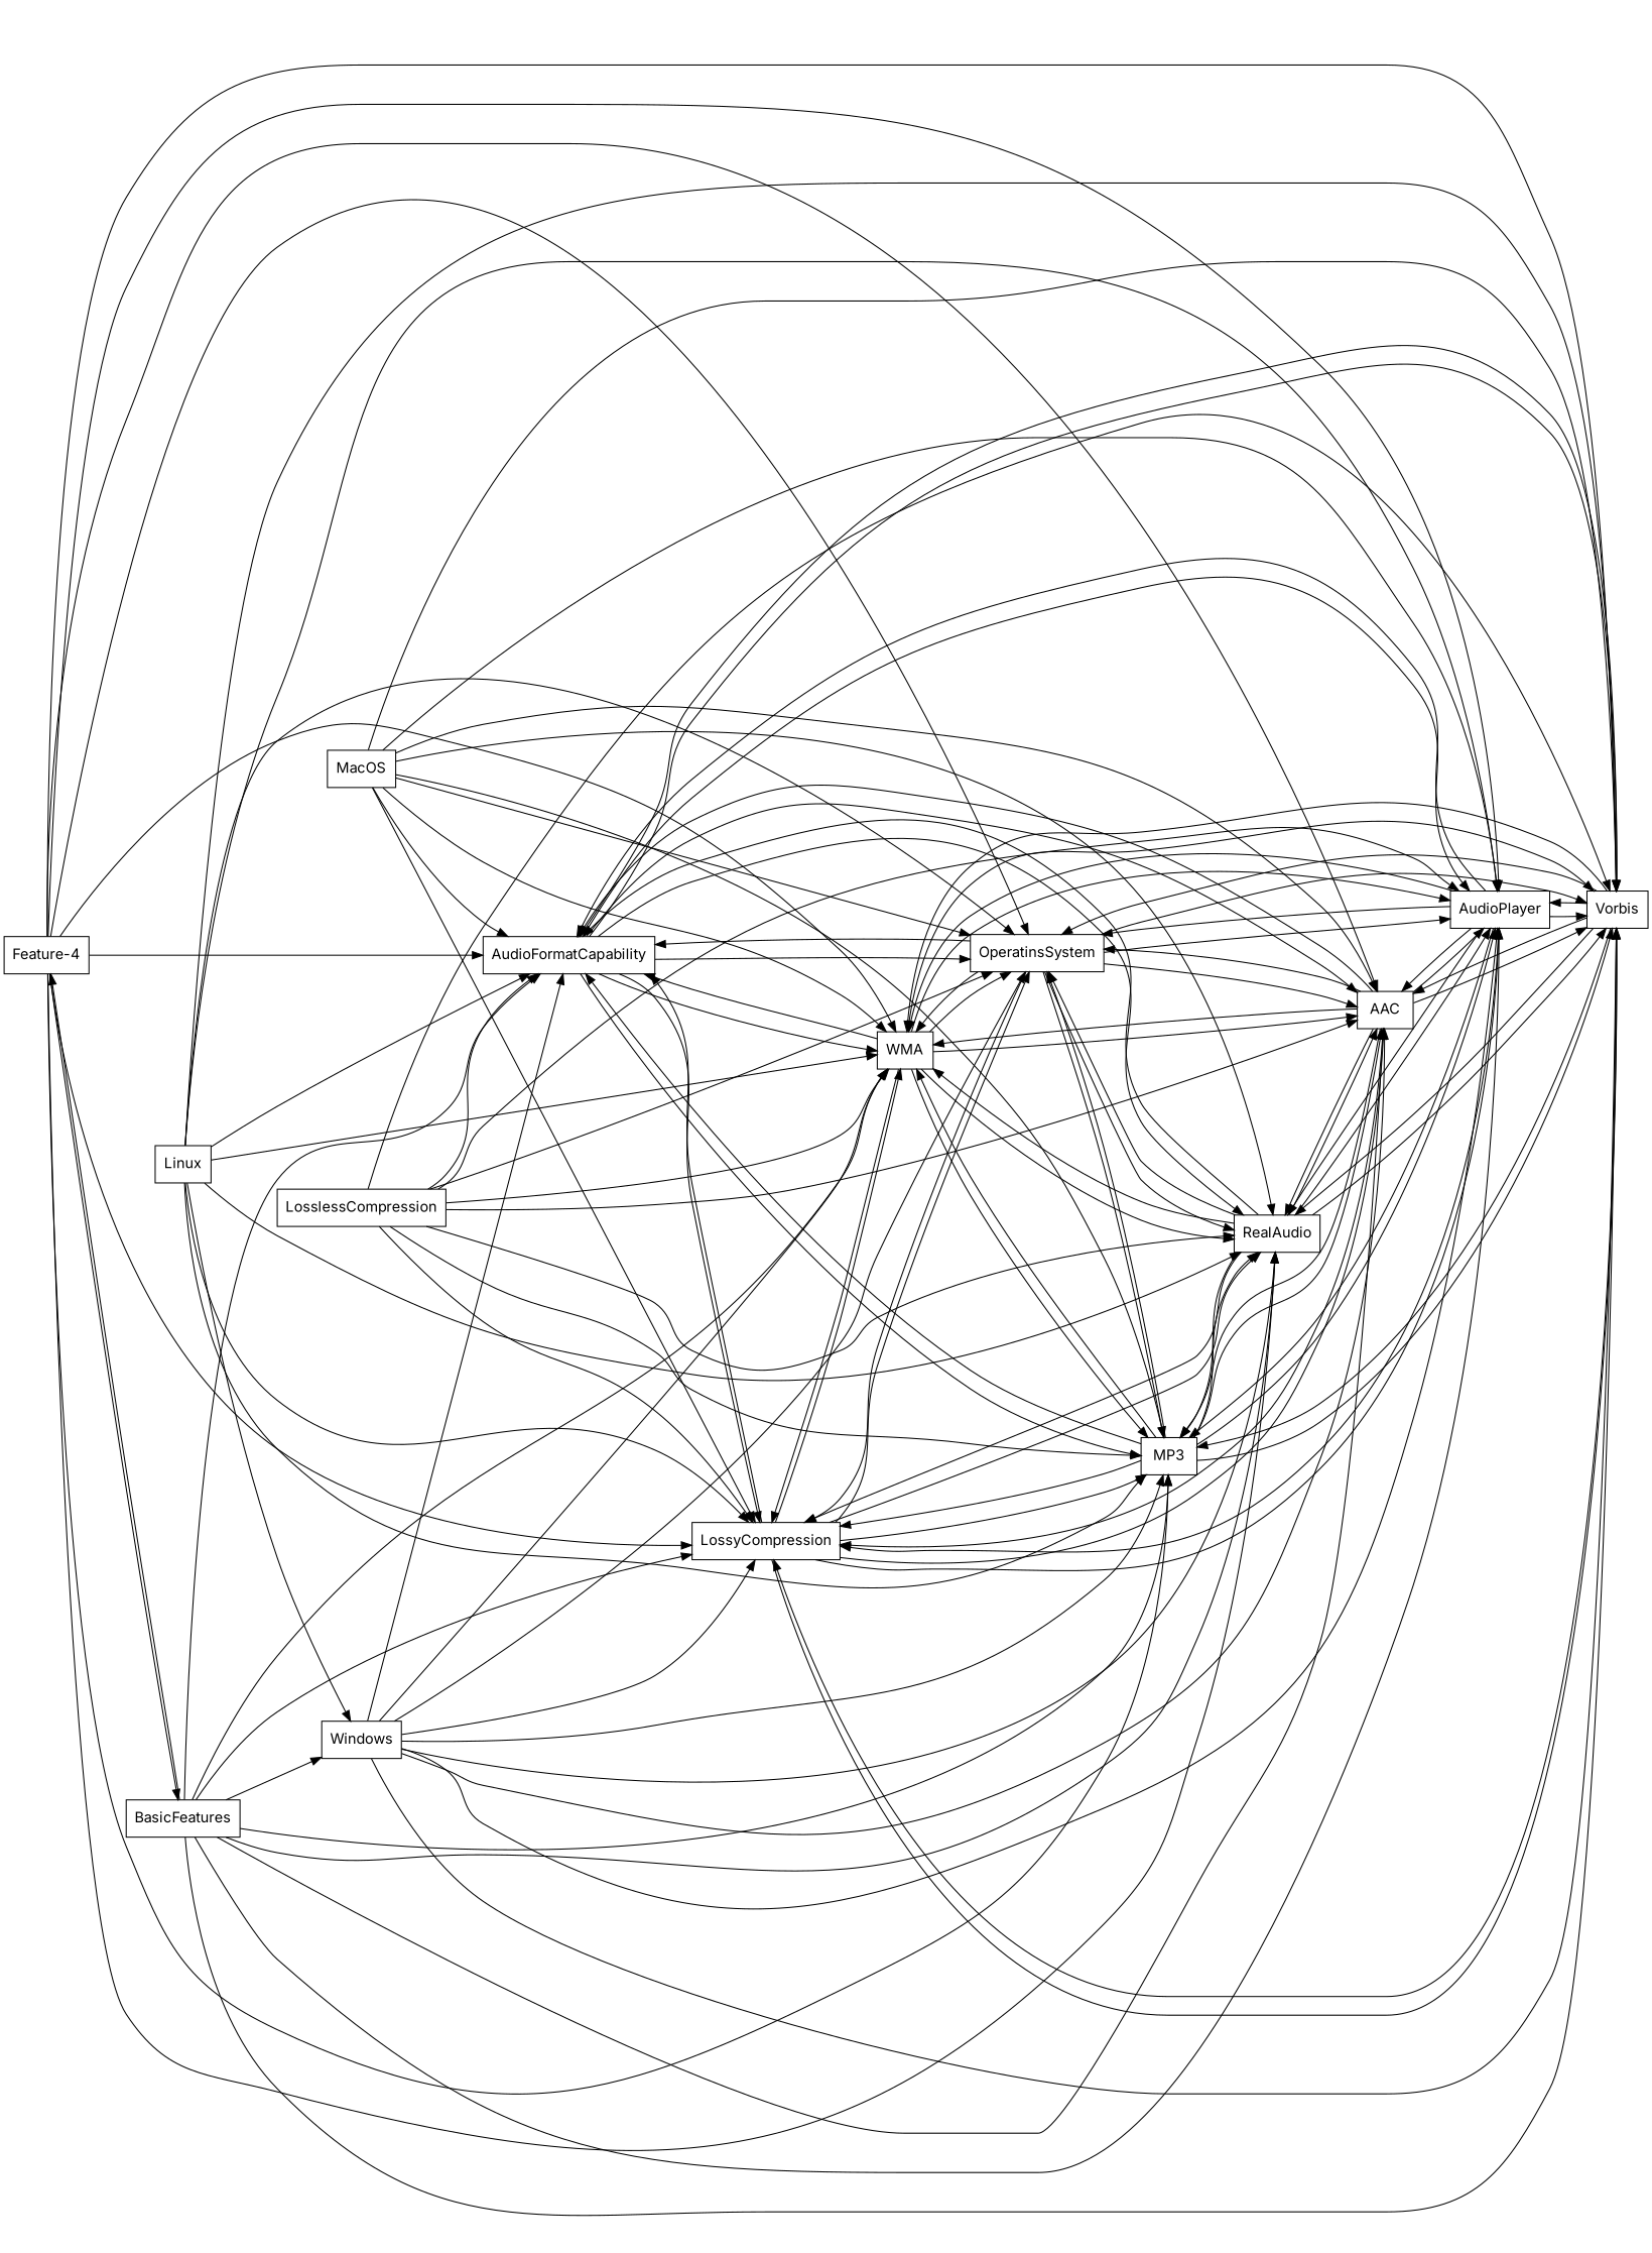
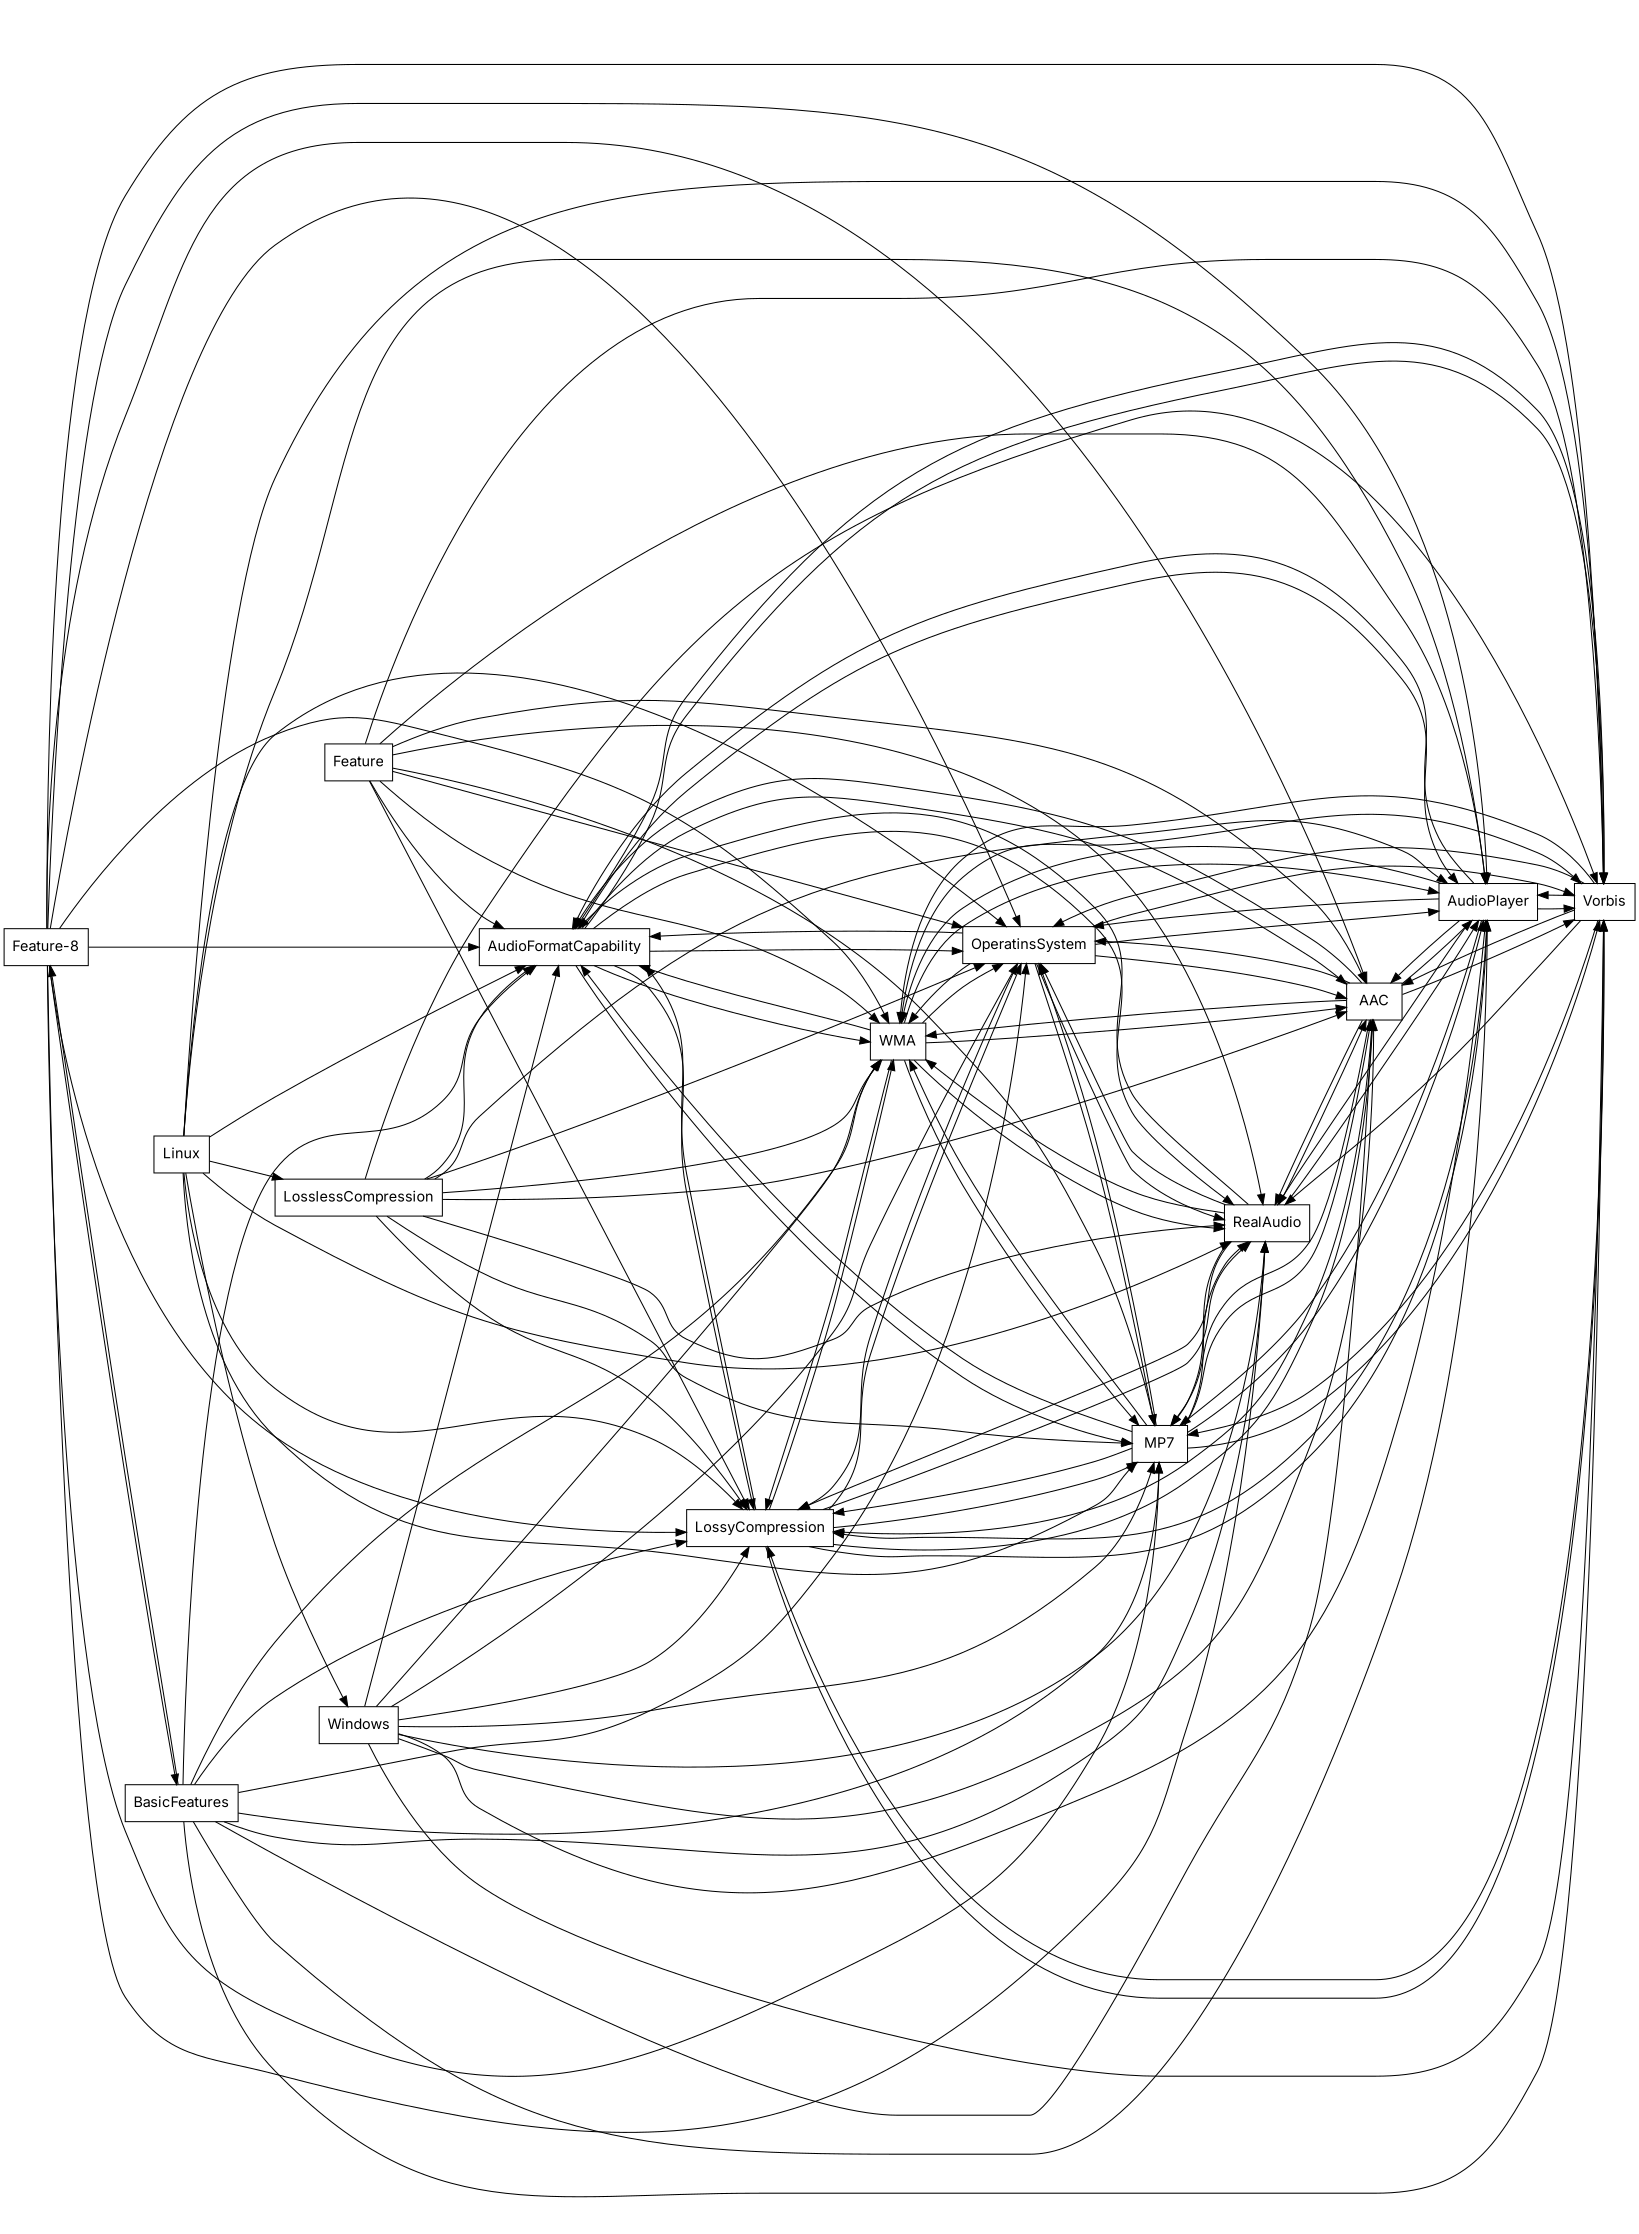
  digraph {
    fontname=Inter
    rankdir=LR
    node [fontname=Inter shape=box]
    edge [arrowhead=normal fontname=Inter]
    n1 [label=AudioFormatCapability]
    n2 [label=LossyCompression]
    n3 [label=Vorbis]
    n4 [label=AudioPlayer]
    n5 [label=AAC]
    n6 [label=RealAudio]
-   n7 [label=MP3]
+   n7 [label=MP7]
    n8 [label=OperatinsSystem]
    n9 [label=WMA]
-   n10 [label="Feature-4"]
+   n10 [label="Feature-8"]
    n11 [label=BasicFeatures]
-   n12 [label=MacOS]
+   n12 [label=Feature]
    n13 [label=LosslessCompression]
    n14 [label=Windows]
    n15 [label=Linux]
    n1 -> n2
    n1 -> n3
    n1 -> n4
    n1 -> n5
    n1 -> n6
    n1 -> n7
    n1 -> n8
    n1 -> n9
    n2 -> n1
    n2 -> n3
    n2 -> n4
    n2 -> n5
    n2 -> n6
    n2 -> n7
    n2 -> n8
    n2 -> n9
    n3 -> n1
    n3 -> n2
    n3 -> n4
    n3 -> n5
    n3 -> n6
    n3 -> n7
    n3 -> n8
    n3 -> n9
    n4 -> n1
    n4 -> n2
    n4 -> n3
    n4 -> n5
    n4 -> n6
    n4 -> n7
    n4 -> n8
    n4 -> n9
    n5 -> n1
    n5 -> n2
    n5 -> n3
    n5 -> n4
    n5 -> n6
    n5 -> n7
    n5 -> n8
    n5 -> n9
    n6 -> n1
    n6 -> n2
-   n6 -> n3
    n6 -> n4
    n6 -> n5
    n6 -> n7
    n6 -> n8
    n6 -> n9
    n7 -> n1
    n7 -> n2
    n7 -> n3
    n7 -> n4
    n7 -> n5
    n7 -> n6
    n7 -> n8
    n7 -> n9
    n8 -> n1
    n8 -> n2
    n8 -> n3
    n8 -> n4
    n8 -> n5
    n8 -> n6
    n8 -> n7
    n8 -> n9
    n9 -> n1
    n9 -> n2
    n9 -> n3
    n9 -> n4
    n9 -> n5
    n9 -> n6
    n9 -> n7
    n9 -> n8
    n10 -> n1
    n10 -> n2
    n10 -> n3
    n10 -> n4
    n10 -> n5
    n10 -> n6
    n10 -> n7
    n10 -> n8
    n10 -> n9
    n10 -> n11
    n11 -> n1
    n11 -> n2
    n11 -> n3
    n11 -> n4
    n11 -> n5
    n11 -> n6
    n11 -> n7
-   n11 -> n14
+   n11 -> n8
    n11 -> n9
    n11 -> n10
    n12 -> n1
    n12 -> n2
    n12 -> n3
    n12 -> n4
    n12 -> n5
    n12 -> n6
    n12 -> n7
    n12 -> n8
    n12 -> n9
    n13 -> n1
    n13 -> n2
    n13 -> n3
    n13 -> n4
    n13 -> n5
    n13 -> n6
    n13 -> n7
    n13 -> n8
    n13 -> n9
    n14 -> n1
    n14 -> n2
    n14 -> n3
    n14 -> n4
    n14 -> n5
    n14 -> n6
    n14 -> n7
    n14 -> n8
    n14 -> n9
    n15 -> n1
    n15 -> n2
    n15 -> n3
    n15 -> n4
    n15 -> n6
    n15 -> n7
    n15 -> n8
-   n15 -> n9
+   n15 -> n13
    n15 -> n14
  }
